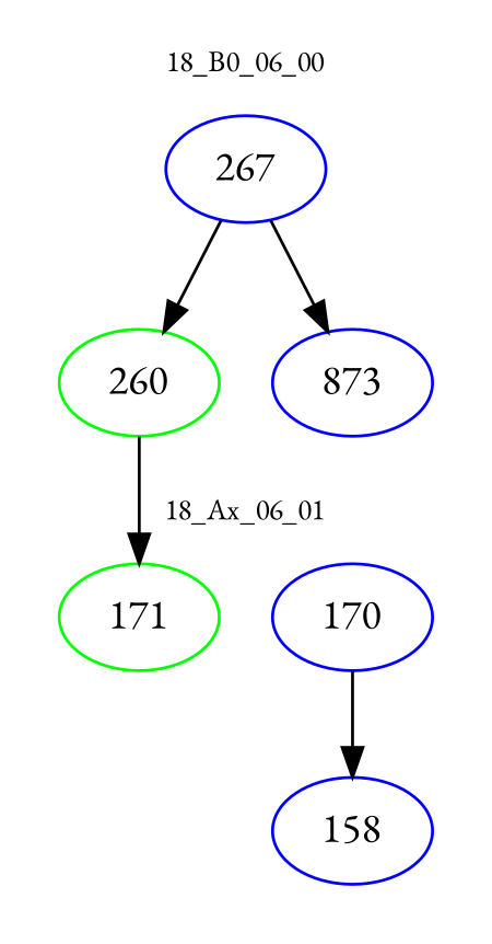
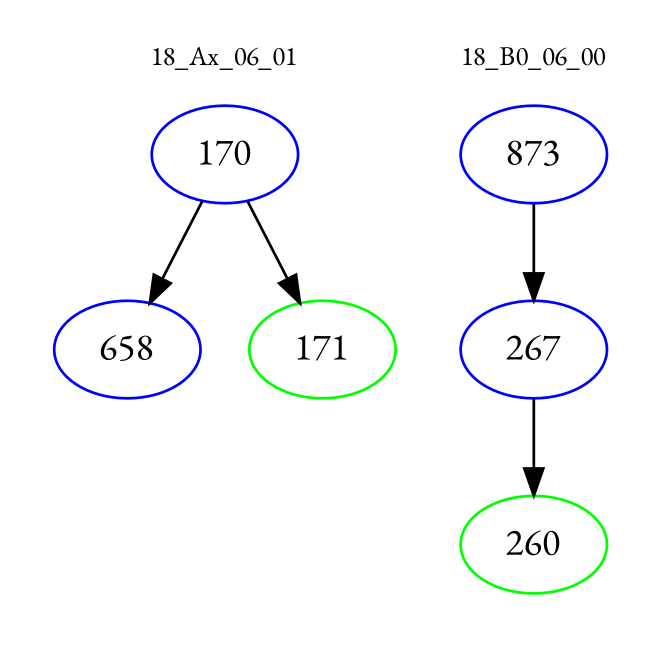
  digraph {
    fontname="EB Garamond"
    node [color=blue fontname="EB Garamond"]
    edge [color=black fontname="EB Garamond"]
    n1 [label=170]
-   n2 [label=158]
+   n2 [label=658]
    n3 [color=green label=171]
    n4 [label=267]
    n5 [color=green label=260]
    n6 [label=873]
    subgraph cluster_1 {
      color=white
      fontsize=10
      label="18_Ax_06_01"
      n1
      n2
      n3
    }
    subgraph cluster_2 {
      color=white
      fontsize=10
      label="18_B0_06_00"
      n4
      n5
      n6
    }
    n1 -> n2
-   n5 -> n3
+   n1 -> n3
    n4 -> n5
-   n4 -> n6
+   n6 -> n4
  }
